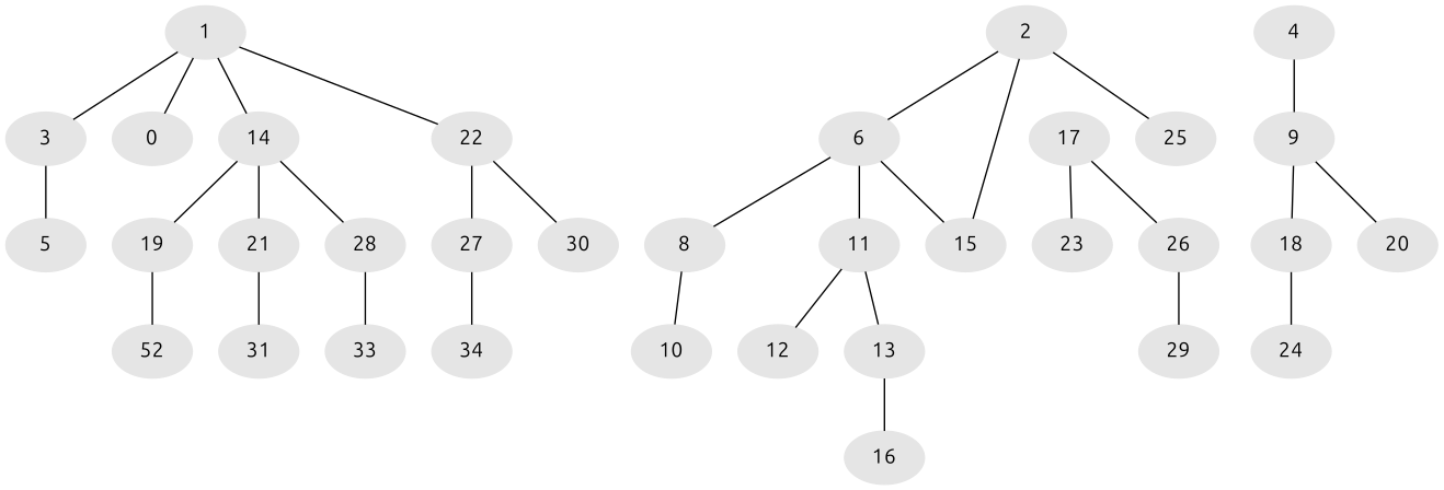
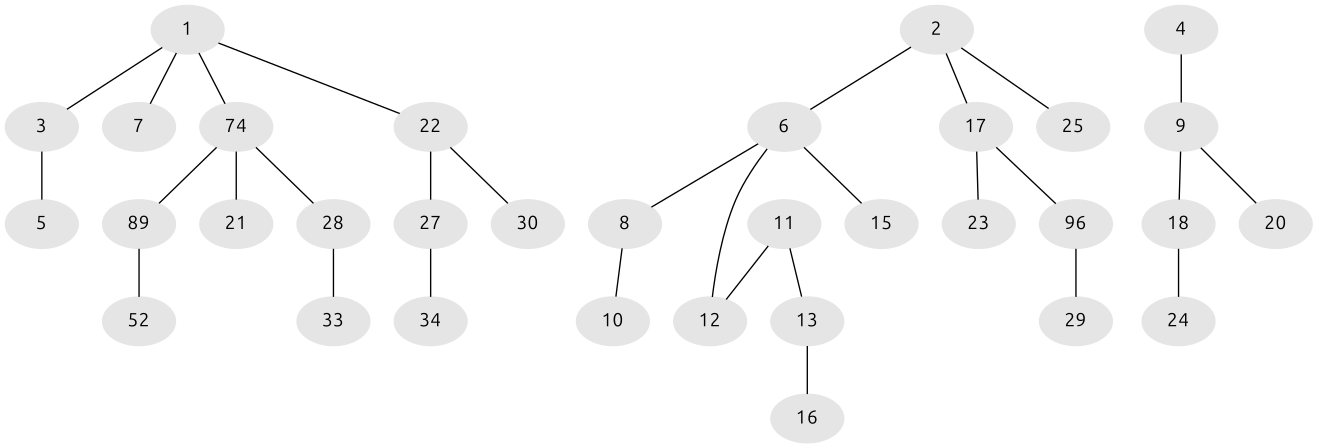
  graph {
    fontname=Ubuntu
    node [color=gray90 fontname=Ubuntu style=filled]
    edge [fontname=Ubuntu weight=1.0]
    1
    3
-   7 [label=0]
-   14
+   7
+   14 [label=74]
    22
    2
    6
    17
    25
    5
-   19
+   19 [label=89]
    21
    28
    27
    30
    8
    11
    15
    23
-   26
+   26 [label=96]
    4
    9
    18
    20
    10
    12
    13
    24
    16
    n30 [label=52]
-   31
    33
    29
    34
    1 -- 3
    1 -- 7
    1 -- 14
    1 -- 22
    3 -- 5
    14 -- 19 [weight=2.0]
    14 -- 21
    14 -- 28
    22 -- 27
    22 -- 30
    2 -- 6
-   2 -- 15
+   2 -- 17
    2 -- 25
    6 -- 8
-   6 -- 11 [weight=2.0]
+   6 -- 12 [weight=2.0]
    6 -- 15
    17 -- 23
    17 -- 26
    19 -- n30
-   21 -- 31
    28 -- 33
    27 -- 34
    8 -- 10
    11 -- 12
    11 -- 13
    26 -- 29
    4 -- 9
    9 -- 18
    9 -- 20
    18 -- 24 [weight=3.0]
    13 -- 16 [weight=3.0]
  }
